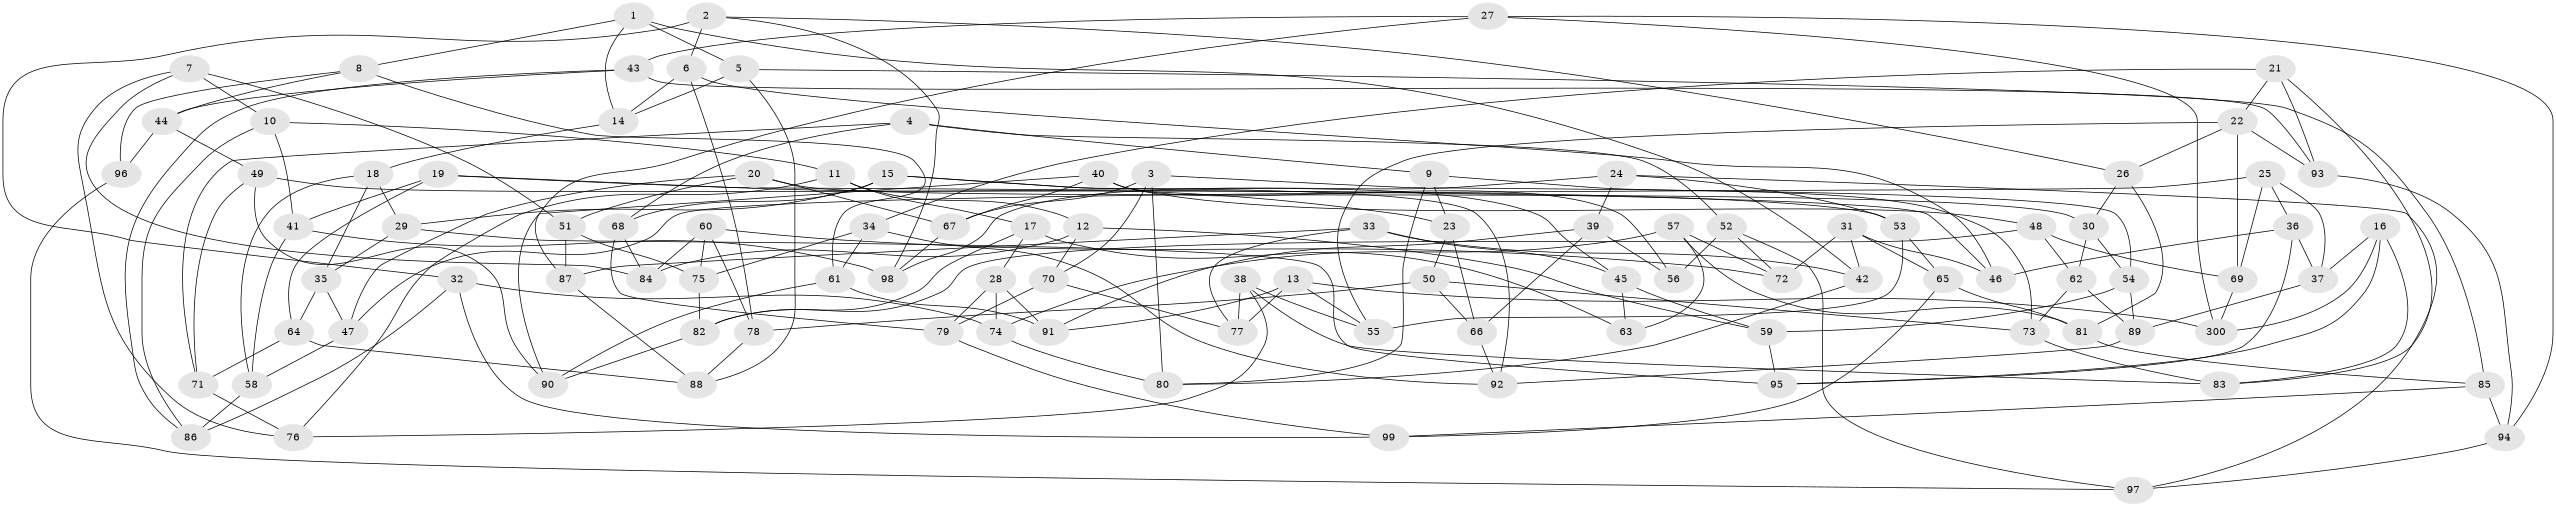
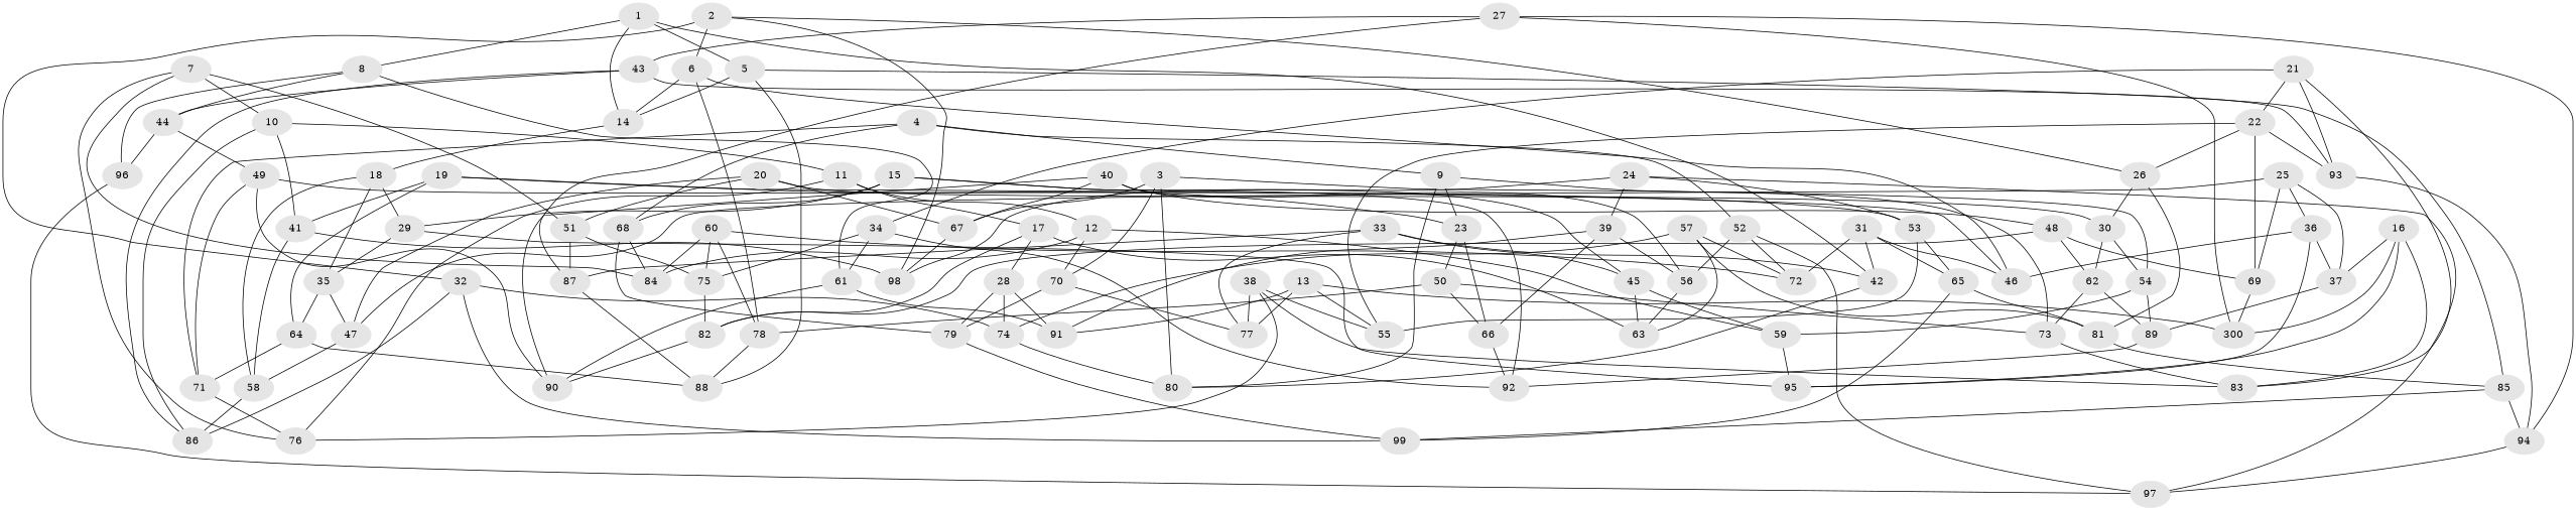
  graph {
    node [color=gray90 style=filled]
    1
    5
    8
    14
    42
    85
    88
    44
    61
    96
    18
    80
    2
    6
    26
    32
    98
    46
    78
    30
    81
    86
    74
    99
    3
    54
    67
    70
    59
    89
    77
    79
    4
    9
    52
    68
    71
    23
    73
    97
    72
    56
    84
    76
    94
    7
    10
    51
    11
    41
    87
    75
    49
    91
    90
    50
    66
    83
    12
    17
    58
    28
    63
    82
    95
    13
    55
    n68 [label=300]
    29
    35
    15
    45
    92
    16
    37
    64
    47
    19
    20
    62
    21
    34
    93
    22
    69
    24
    39
    53
    65
    25
    36
    27
    43
    31
    33
    38
    40
    48
    57
    60
    1 -- 5
    1 -- 8
    1 -- 14
    1 -- 42
    5 -- 14
    5 -- 85
    5 -- 88
    8 -- 44
    8 -- 61
    8 -- 96
    14 -- 18
    42 -- 80
    85 -- 99
    85 -- 94
    44 -- 96
    44 -- 49
    61 -- 91
    61 -- 90
    96 -- 97
    18 -- 58
    18 -- 29
    18 -- 35
    2 -- 6
    2 -- 26
    2 -- 32
    2 -- 98
    6 -- 14
    6 -- 46
    6 -- 78
    26 -- 30
    26 -- 81
    32 -- 86
    32 -- 74
    32 -- 99
    78 -- 88
    30 -- 54
    30 -- 62
    81 -- 85
    74 -- 80
    3 -- 80
    3 -- 54
    3 -- 67
    3 -- 70
    54 -- 59
    54 -- 89
    67 -- 98
    70 -- 77
    70 -- 79
    59 -- 95
    89 -- 92
    79 -- 99
    4 -- 9
    4 -- 52
    4 -- 68
    4 -- 71
    9 -- 80
    9 -- 23
    9 -- 73
    52 -- 97
    52 -- 72
    52 -- 56
    68 -- 79
    68 -- 84
    71 -- 76
    23 -- 50
    23 -- 66
    73 -- 83
+   56 -- 63
    94 -- 97
    7 -- 84
    7 -- 76
    7 -- 10
    7 -- 51
    10 -- 86
    10 -- 11
    10 -- 41
    51 -- 87
    51 -- 75
    11 -- 76
    11 -- 12
    11 -- 17
    41 -- 98
    41 -- 58
    87 -- 88
    75 -- 82
    49 -- 71
    49 -- 90
    49 -- 53
    50 -- 78
    50 -- 73
    50 -- 66
    66 -- 92
    12 -- 70
    12 -- 59
    12 -- 84
    17 -- 28
    17 -- 63
    17 -- 82
    58 -- 86
    28 -- 74
    28 -- 79
    28 -- 91
    82 -- 90
    13 -- 77
    13 -- 91
    13 -- 55
    13 -- n68
    29 -- 95
    29 -- 35
    35 -- 64
    35 -- 47
    15 -- 68
    15 -- 29
    15 -- 45
    15 -- 92
    45 -- 59
    45 -- 63
    16 -- 83
    16 -- 95
    16 -- n68
    16 -- 37
    37 -- 89
    64 -- 88
    64 -- 71
    47 -- 58
    19 -- 46
    19 -- 23
    19 -- 41
    19 -- 64
    20 -- 30
    20 -- 67
    20 -- 51
    20 -- 47
    62 -- 89
    62 -- 73
    21 -- 83
    21 -- 34
    21 -- 93
    21 -- 22
    34 -- 61
    34 -- 75
    34 -- 92
    93 -- 94
    22 -- 26
    22 -- 55
    22 -- 93
    22 -- 69
    69 -- n68
    24 -- 98
    24 -- 97
    24 -- 39
    24 -- 53
    39 -- 56
    39 -- 91
    39 -- 66
    53 -- 55
    53 -- 65
    65 -- 81
    65 -- 99
    25 -- 37
    25 -- 47
    25 -- 69
    25 -- 36
    36 -- 46
    36 -- 95
    36 -- 37
    27 -- 94
    27 -- 87
    27 -- n68
    27 -- 43
    43 -- 44
    43 -- 86
    43 -- 93
    31 -- 42
    31 -- 46
    31 -- 72
    31 -- 65
    33 -- 42
    33 -- 77
    33 -- 87
    33 -- 45
    38 -- 77
    38 -- 76
    38 -- 83
    38 -- 55
    40 -- 67
    40 -- 56
    40 -- 90
    40 -- 48
    48 -- 82
    48 -- 62
    48 -- 69
    57 -- 81
    57 -- 74
    57 -- 72
    57 -- 63
    60 -- 78
    60 -- 72
    60 -- 84
    60 -- 75
  }
